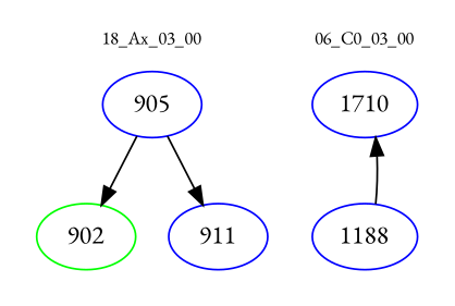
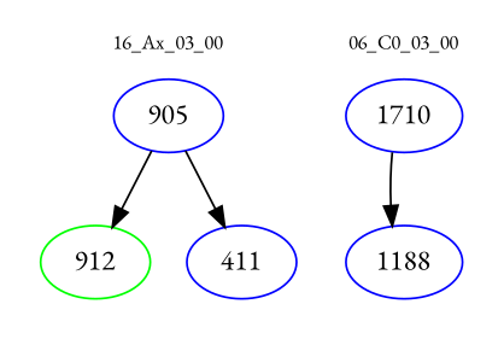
  digraph {
    fontname="EB Garamond"
    node [color=blue fontname="EB Garamond"]
    edge [color=black fontname="EB Garamond"]
    n1 [label=905]
-   n2 [color=green label=902]
-   n3 [label=911]
+   n2 [color=green label=912]
+   n3 [label=411]
    n4 [label=1710]
    n5 [label=1188]
    subgraph cluster_1 {
      color=white
      fontsize=10
-     label="18_Ax_03_00"
+     label="16_Ax_03_00"
      n1
      n2
      n3
    }
    subgraph cluster_2 {
      color=white
      fontsize=10
      label="06_C0_03_00"
      n4
      n5
    }
    n1 -> n2
    n1 -> n3
-   n5 -> n4
+   n4 -> n5
  }
